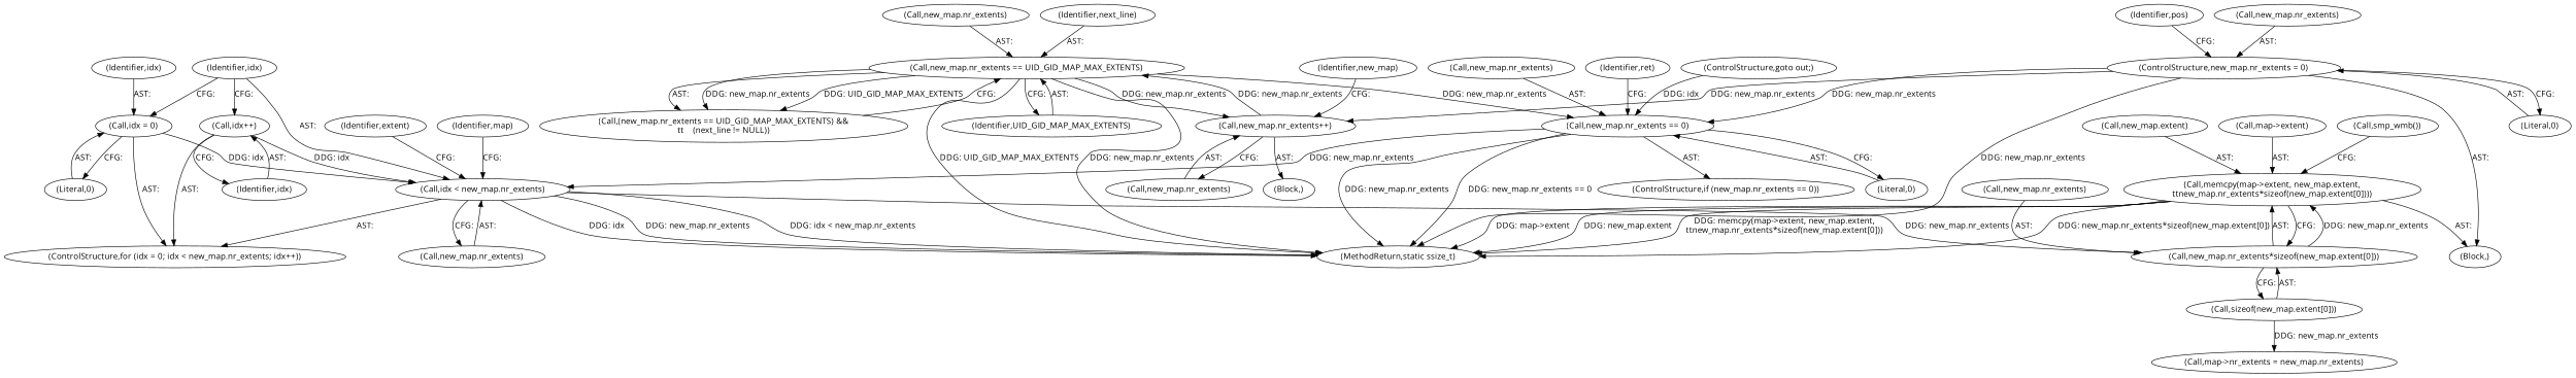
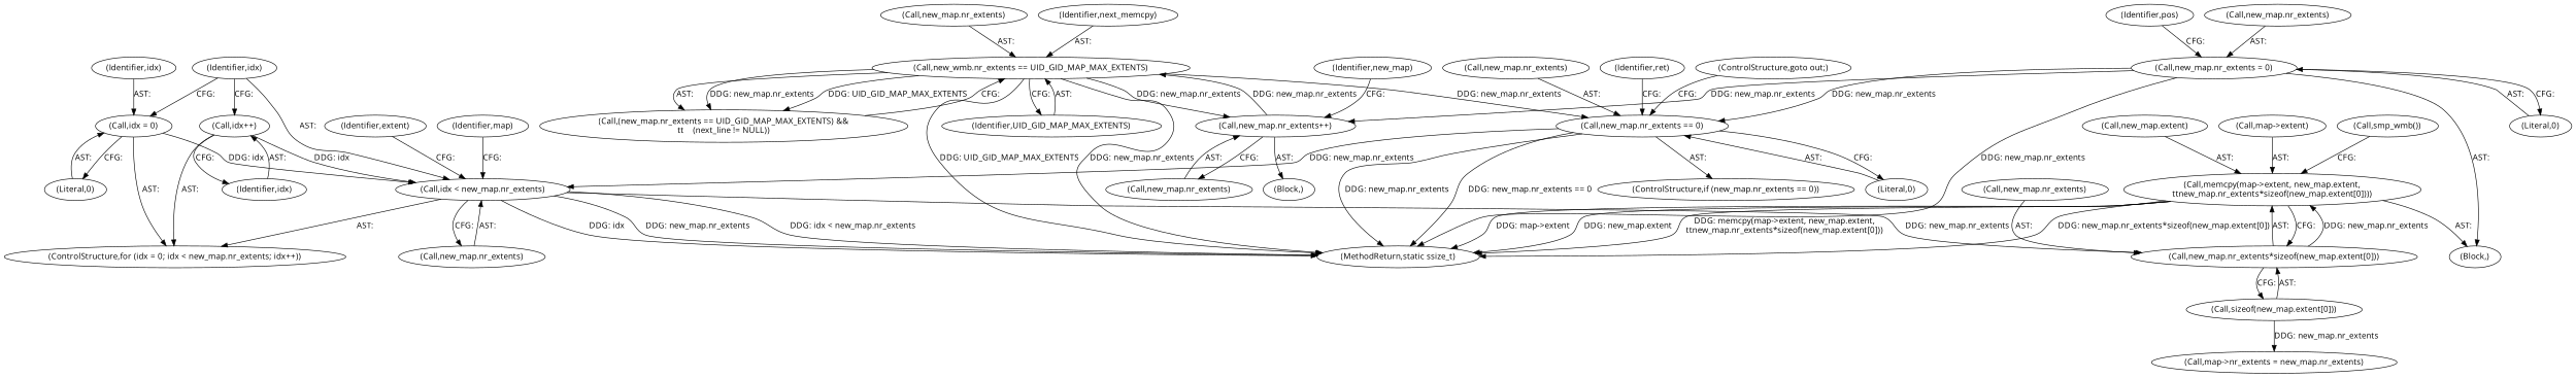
  digraph {
    fontname="Open Sans"
    node [fontname="Open Sans"]
    edge [fontname="Open Sans"]
    n1 [label="(Call,memcpy(map->extent, new_map.extent,\n\t\tnew_map.nr_extents*sizeof(new_map.extent[0])))"]
    n2 [label="(Call,new_map.nr_extents*sizeof(new_map.extent[0]))"]
    n3 [label="(Block,)"]
    n4 [label="(MethodReturn,static ssize_t)"]
    n5 [label="(Call,sizeof(new_map.extent[0]))"]
    n6 [label="(Call,map->nr_extents = new_map.nr_extents)"]
    n7 [label="(Call,idx < new_map.nr_extents)"]
    n8 [label="(Call,new_map.nr_extents)"]
    n9 [label="(ControlStructure,for (idx = 0; idx < new_map.nr_extents; idx++))"]
    n10 [label="(Call,idx++)"]
    n11 [label="(Identifier,idx)"]
    n12 [label="(Call,idx = 0)"]
    n13 [label="(Literal,0)"]
    n14 [label="(Call,new_map.nr_extents == 0)"]
    n15 [label="(ControlStructure,if (new_map.nr_extents == 0))"]
    n16 [label="(Literal,0)"]
-   n17 [label="(Call,new_map.nr_extents == UID_GID_MAP_MAX_EXTENTS)"]
+   n17 [label="(Call,new_wmb.nr_extents == UID_GID_MAP_MAX_EXTENTS)"]
    n18 [label="(Call,new_map.nr_extents++)"]
    n19 [label="(Call,(new_map.nr_extents == UID_GID_MAP_MAX_EXTENTS) &&\n\t\t    (next_line != NULL))"]
    n20 [label="(Identifier,UID_GID_MAP_MAX_EXTENTS)"]
    n21 [label="(Block,)"]
    n22 [label="(Call,new_map.nr_extents)"]
-   n23 [label="(ControlStructure,new_map.nr_extents = 0)"]
+   n23 [label="(Call,new_map.nr_extents = 0)"]
    n24 [label="(Literal,0)"]
    n25 [label="(Identifier,idx)"]
    n26 [label="(Call,new_map.extent)"]
    n27 [label="(ControlStructure,goto out;)"]
    n28 [label="(Call,map->extent)"]
    n29 [label="(Identifier,map)"]
    n30 [label="(Identifier,new_map)"]
    n31 [label="(Call,new_map.nr_extents)"]
    n32 [label="(Call,smp_wmb())"]
    n33 [label="(Identifier,pos)"]
    n34 [label="(Identifier,extent)"]
    n35 [label="(Call,new_map.nr_extents)"]
    n36 [label="(Call,new_map.nr_extents)"]
    n37 [label="(Call,new_map.nr_extents)"]
    n38 [label="(Identifier,idx)"]
-   n39 [label="(Identifier,next_line)"]
+   n39 [label="(Identifier,next_memcpy)"]
    n40 [label="(Identifier,ret)"]
    n1 -> n2 [label="CFG: "]
    n1 -> n3 [label="AST: "]
    n1 -> n4 [label="DDG: map->extent"]
    n1 -> n4 [label="DDG: new_map.extent"]
    n1 -> n4 [label="DDG: memcpy(map->extent, new_map.extent,\n\t\tnew_map.nr_extents*sizeof(new_map.extent[0]))"]
    n1 -> n4 [label="DDG: new_map.nr_extents*sizeof(new_map.extent[0])"]
    n2 -> n1 [label="AST: "]
    n2 -> n1 [label="DDG: new_map.nr_extents"]
    n2 -> n5 [label="CFG: "]
    n5 -> n2 [label="AST: "]
    n5 -> n6 [label="DDG: new_map.nr_extents"]
    n7 -> n2 [label="DDG: new_map.nr_extents"]
    n7 -> n4 [label="DDG: idx"]
    n7 -> n4 [label="DDG: new_map.nr_extents"]
    n7 -> n4 [label="DDG: idx < new_map.nr_extents"]
    n7 -> n8 [label="CFG: "]
    n7 -> n9 [label="AST: "]
    n8 -> n7 [label="AST: "]
    n10 -> n7 [label="DDG: idx"]
    n10 -> n9 [label="AST: "]
    n10 -> n11 [label="CFG: "]
    n11 -> n10 [label="AST: "]
    n12 -> n7 [label="DDG: idx"]
    n12 -> n9 [label="AST: "]
    n12 -> n13 [label="CFG: "]
    n13 -> n12 [label="AST: "]
    n14 -> n4 [label="DDG: new_map.nr_extents"]
    n14 -> n4 [label="DDG: new_map.nr_extents == 0"]
    n14 -> n7 [label="DDG: new_map.nr_extents"]
    n14 -> n15 [label="AST: "]
    n14 -> n16 [label="CFG: "]
    n16 -> n14 [label="AST: "]
    n17 -> n4 [label="DDG: new_map.nr_extents"]
    n17 -> n4 [label="DDG: UID_GID_MAP_MAX_EXTENTS"]
    n17 -> n14 [label="DDG: new_map.nr_extents"]
    n17 -> n18 [label="DDG: new_map.nr_extents"]
    n17 -> n19 [label="AST: "]
    n17 -> n19 [label="DDG: new_map.nr_extents"]
    n17 -> n19 [label="DDG: UID_GID_MAP_MAX_EXTENTS"]
    n17 -> n20 [label="CFG: "]
    n18 -> n17 [label="DDG: new_map.nr_extents"]
    n18 -> n21 [label="AST: "]
    n18 -> n22 [label="CFG: "]
    n19 -> n17 [label="CFG: "]
    n20 -> n17 [label="AST: "]
    n22 -> n18 [label="AST: "]
    n23 -> n3 [label="AST: "]
    n23 -> n4 [label="DDG: new_map.nr_extents"]
    n23 -> n14 [label="DDG: new_map.nr_extents"]
    n23 -> n18 [label="DDG: new_map.nr_extents"]
    n23 -> n24 [label="CFG: "]
    n24 -> n23 [label="AST: "]
    n25 -> n12 [label="AST: "]
    n26 -> n1 [label="AST: "]
-   n27 -> n14 [label="DDG: idx"]
+   n27 -> n14 [label="CFG: "]
    n28 -> n1 [label="AST: "]
    n29 -> n7 [label="CFG: "]
    n30 -> n18 [label="CFG: "]
    n31 -> n2 [label="AST: "]
    n32 -> n1 [label="CFG: "]
    n33 -> n23 [label="CFG: "]
    n34 -> n7 [label="CFG: "]
    n35 -> n14 [label="AST: "]
    n36 -> n17 [label="AST: "]
    n37 -> n23 [label="AST: "]
    n38 -> n7 [label="AST: "]
    n38 -> n10 [label="CFG: "]
    n38 -> n12 [label="CFG: "]
    n39 -> n17 [label="AST: "]
    n40 -> n14 [label="CFG: "]
  }
